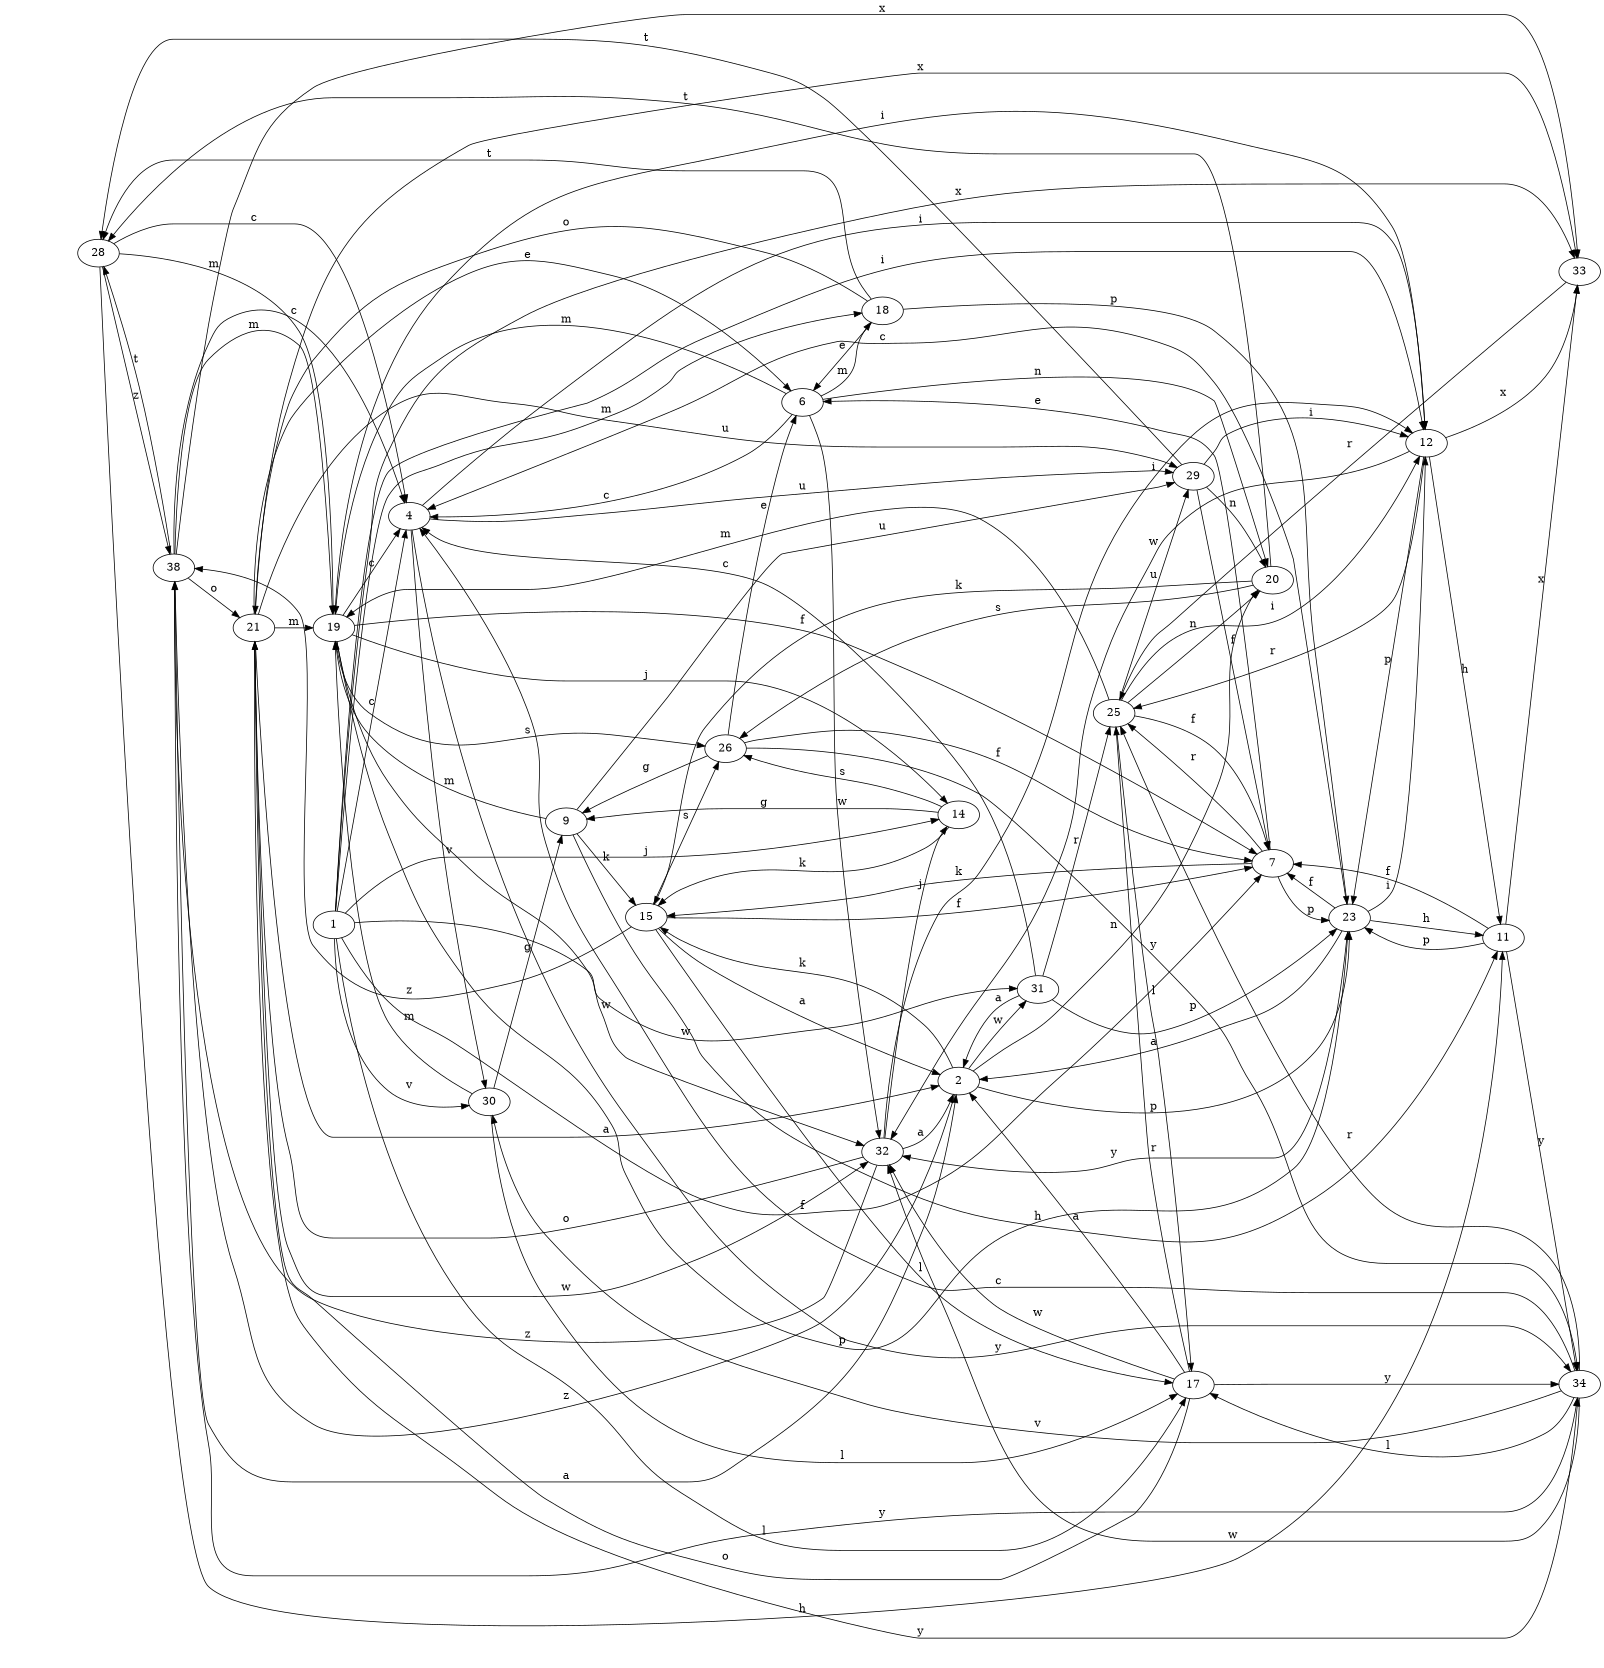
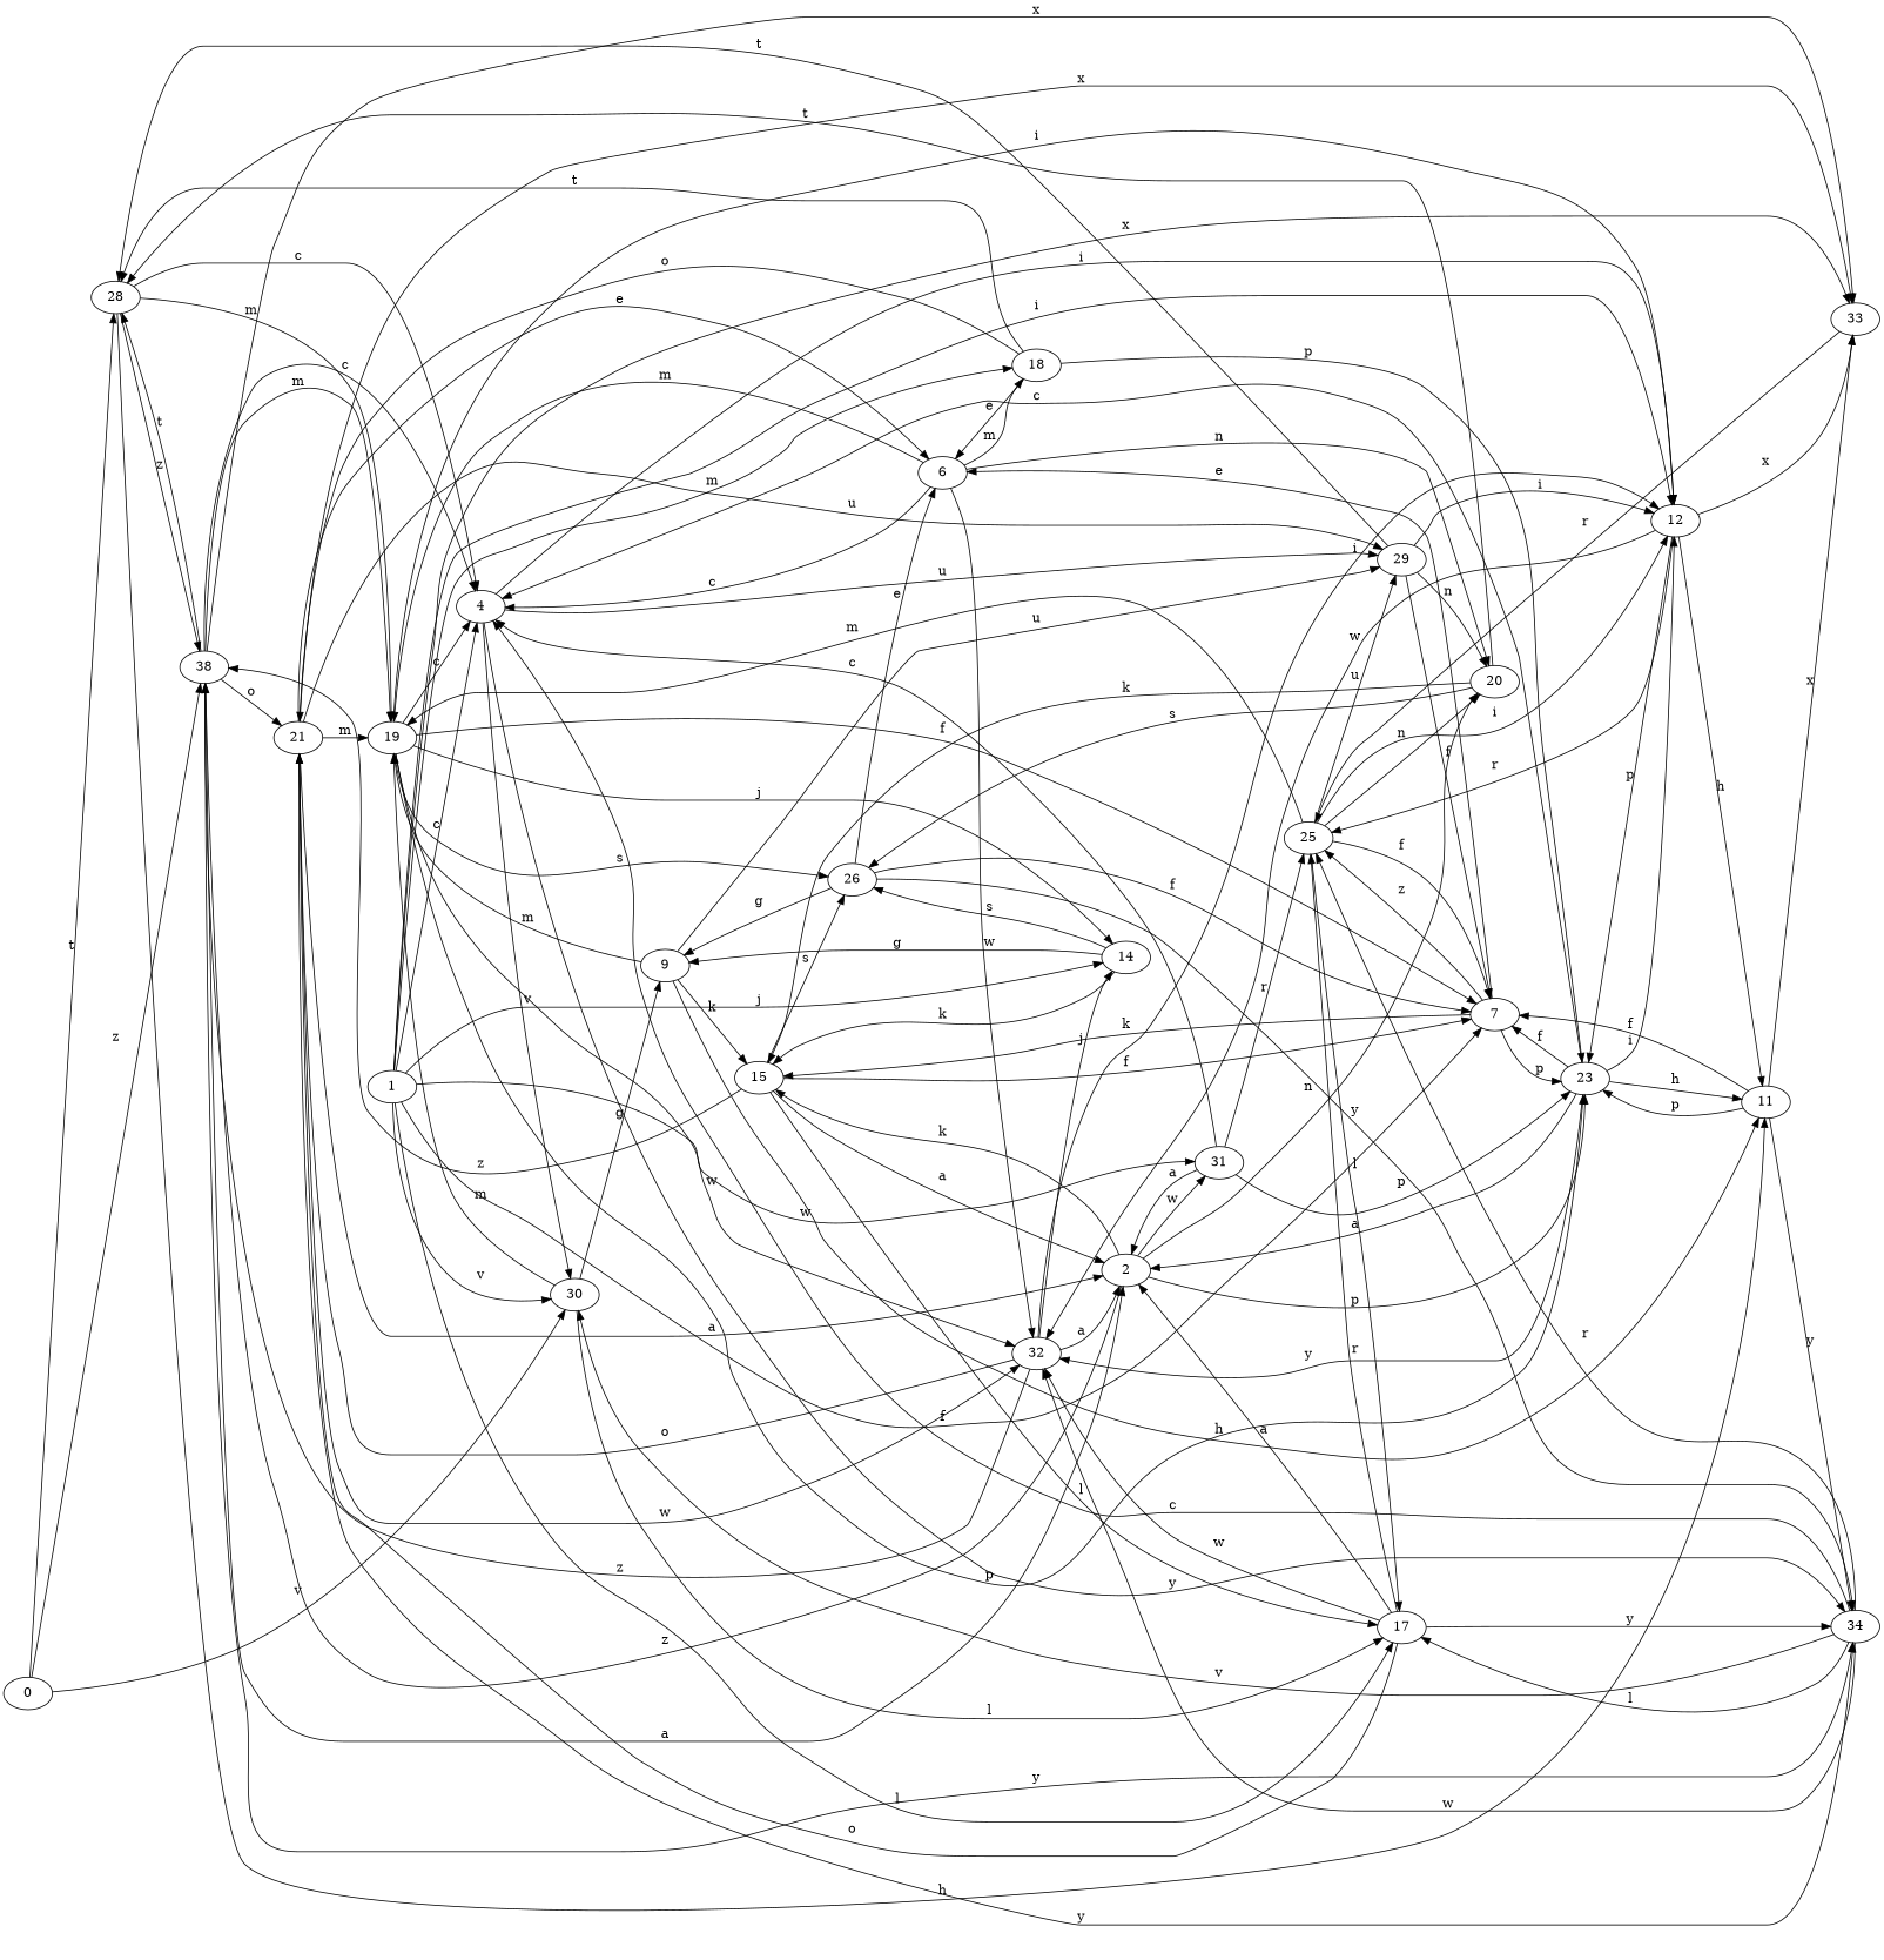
  strict digraph {
    rankdir=LR
+   0
    28
    30
    38
    4
    19
    11
    17
    9
    33
    2
    34
    21
    1
    7
    12
    14
    18
    31
    29
    15
    23
    6
    25
    32
    26
    20
+   0 -> 28 [label=t]
+   0 -> 30 [label=v]
+   0 -> 38 [label=z]
    28 -> 38 [label=z]
    28 -> 4 [label=c]
    28 -> 19 [label=m]
    28 -> 11 [label=h]
    30 -> 19 [label=m]
    30 -> 17 [label=l]
    30 -> 9 [label=g]
    38 -> 28 [label=t]
    38 -> 4 [label=c]
    38 -> 19 [label=m]
    38 -> 33 [label=x]
    38 -> 2 [label=a]
    38 -> 34 [label=y]
    38 -> 21 [label=o]
    4 -> 30 [label=v]
    4 -> 34 [label=y]
    4 -> 12 [label=i]
    4 -> 29 [label=u]
    19 -> 4 [label=c]
    19 -> 7 [label=f]
    19 -> 12 [label=i]
    19 -> 14 [label=j]
    19 -> 23 [label=p]
    19 -> 32 [label=w]
    19 -> 26 [label=s]
    11 -> 33 [label=x]
    11 -> 34 [label=y]
    11 -> 7 [label=f]
    11 -> 23 [label=p]
    17 -> 2 [label=a]
    17 -> 34 [label=y]
    17 -> 21 [label=o]
    17 -> 25 [label=r]
    17 -> 32 [label=w]
    9 -> 19 [label=m]
    9 -> 11 [label=h]
    9 -> 29 [label=u]
    9 -> 15 [label=k]
    33 -> 25 [label=r]
    2 -> 38 [label=z]
    2 -> 31 [label=w]
    2 -> 15 [label=k]
    2 -> 23 [label=p]
    2 -> 20 [label=n]
    34 -> 30 [label=v]
    34 -> 4 [label=c]
    34 -> 17 [label=l]
    34 -> 25 [label=r]
    34 -> 32 [label=w]
    21 -> 19 [label=m]
    21 -> 33 [label=x]
    21 -> 2 [label=a]
    21 -> 34 [label=y]
    21 -> 29 [label=u]
    21 -> 6 [label=e]
    21 -> 32 [label=w]
    1 -> 30 [label=v]
    1 -> 4 [label=c]
    1 -> 17 [label=l]
    1 -> 33 [label=x]
    1 -> 7 [label=f]
    1 -> 12 [label=i]
    1 -> 14 [label=j]
    1 -> 18 [label=m]
    1 -> 31 [label=w]
    7 -> 15 [label=k]
    7 -> 23 [label=p]
    7 -> 6 [label=e]
-   7 -> 25 [label=r]
+   7 -> 25 [label=z]
    12 -> 11 [label=h]
    12 -> 33 [label=x]
    12 -> 23 [label=p]
    12 -> 25 [label=r]
    12 -> 32 [label=w]
    14 -> 9 [label=g]
    14 -> 15 [label=k]
    14 -> 26 [label=s]
    18 -> 28 [label=t]
    18 -> 21 [label=o]
    18 -> 23 [label=p]
    18 -> 6 [label=e]
    31 -> 4 [label=c]
    31 -> 2 [label=a]
    31 -> 23 [label=p]
    31 -> 25 [label=r]
    29 -> 28 [label=t]
    29 -> 7 [label=f]
    29 -> 12 [label=i]
    29 -> 20 [label=n]
    15 -> 38 [label=z]
    15 -> 17 [label=l]
    15 -> 2 [label=a]
    15 -> 7 [label=f]
    15 -> 26 [label=s]
    23 -> 4 [label=c]
    23 -> 11 [label=h]
    23 -> 2 [label=a]
    23 -> 7 [label=f]
    23 -> 12 [label=i]
    23 -> 32 [label=y]
    6 -> 4 [label=c]
    6 -> 19 [label=m]
    6 -> 18 [label=m]
    6 -> 32 [label=w]
    6 -> 20 [label=n]
    25 -> 19 [label=m]
    25 -> 17 [label=l]
    25 -> 7 [label=f]
    25 -> 12 [label=i]
    25 -> 29 [label=u]
    25 -> 20 [label=n]
    32 -> 38 [label=z]
    32 -> 2 [label=a]
    32 -> 21 [label=o]
    32 -> 12 [label=i]
    32 -> 14 [label=j]
    26 -> 9 [label=g]
    26 -> 34 [label=y]
    26 -> 7 [label=f]
    26 -> 6 [label=e]
    20 -> 28 [label=t]
    20 -> 15 [label=k]
    20 -> 26 [label=s]
  }
